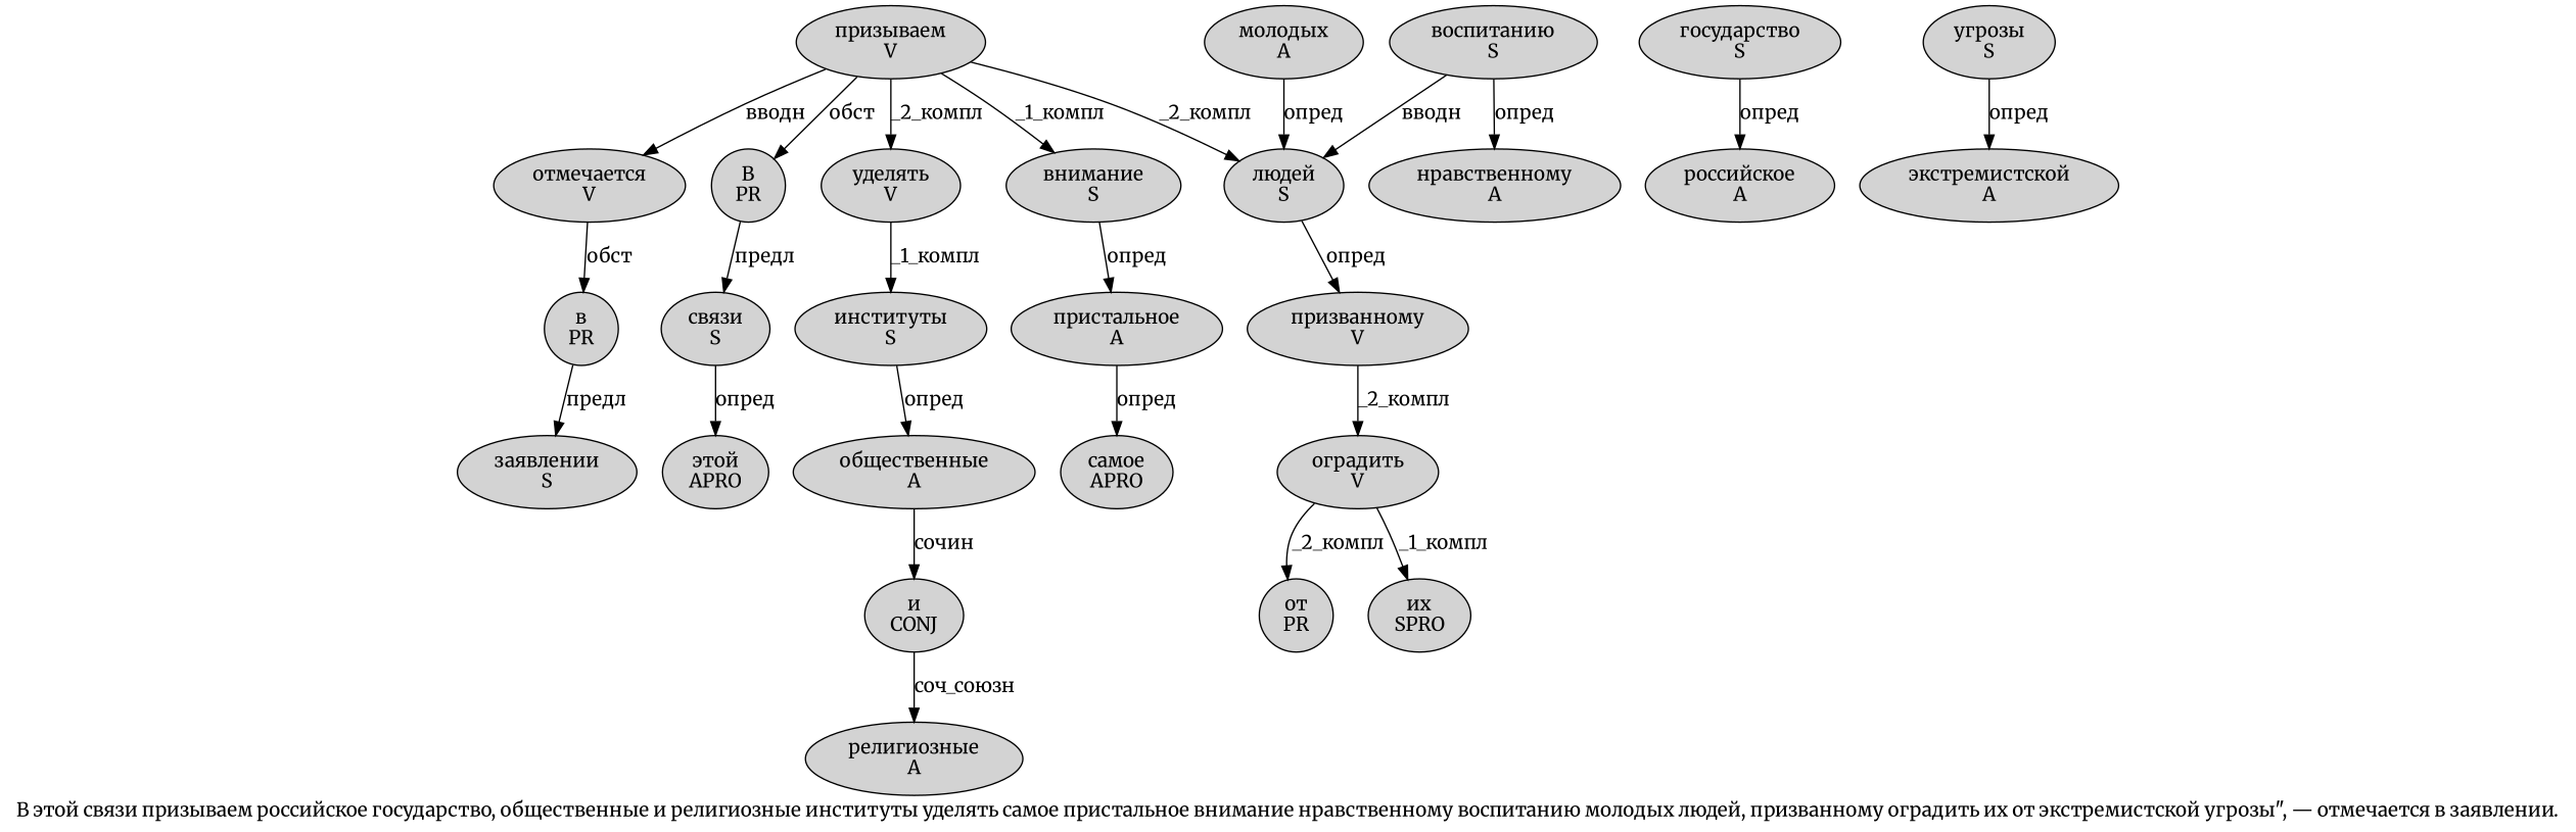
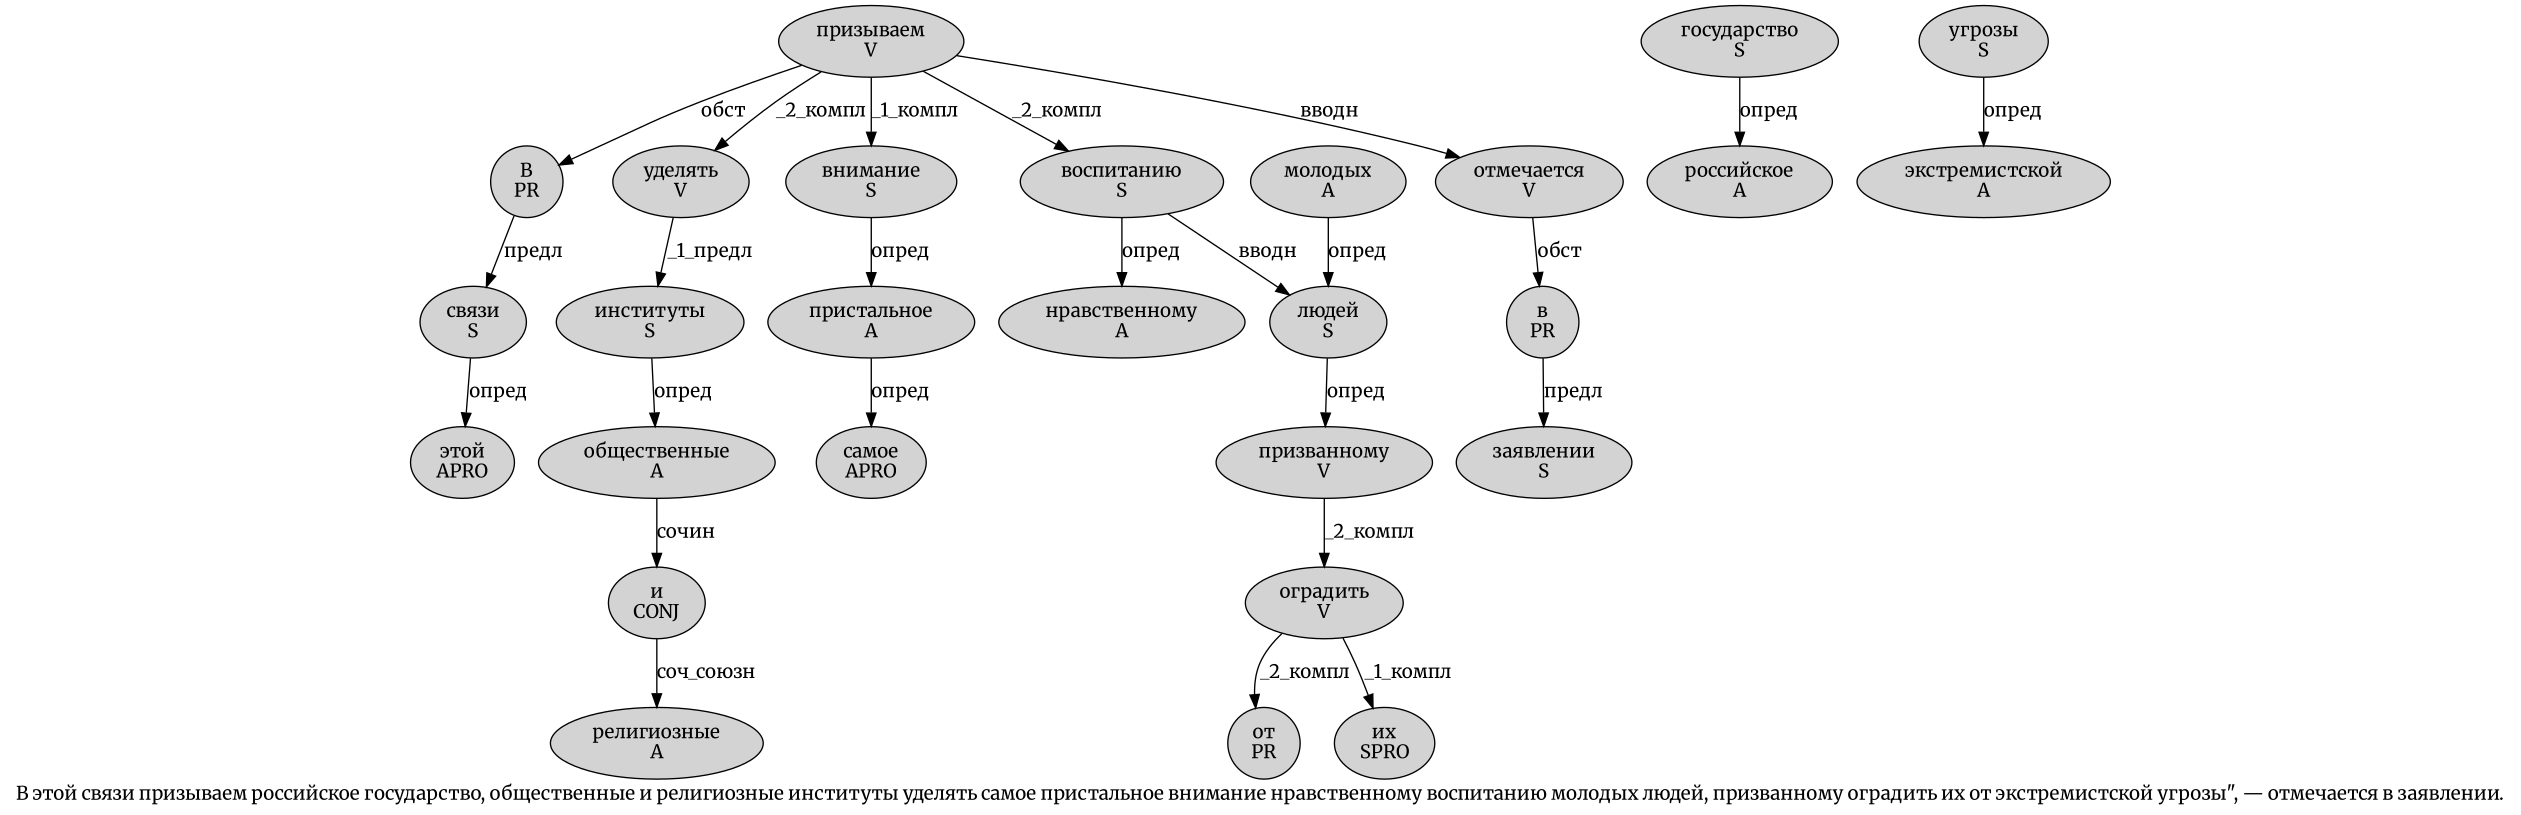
  digraph {
    fontname=Merriweather
    label="В этой связи призываем российское государство, общественные и религиозные институты уделять самое пристальное внимание нравственному воспитанию молодых людей, призванному оградить их от экстремистской угрозы\", — отмечается в заявлении."
    node [fillcolor=lightgray fontname=Merriweather penwidth=1 shape=ellipse style=filled]
    edge [fontname=Merriweather]
    n1 [label="В\nPR"]
    n2 [label="связи\nS"]
    n3 [label="этой\nAPRO"]
    n4 [label="призываем\nV"]
    n5 [label="уделять\nV"]
    n6 [label="внимание\nS"]
    n7 [label="воспитанию\nS"]
    n8 [label="отмечается\nV"]
    n9 [label="государство\nS"]
    n10 [label="российское\nA"]
    n11 [label="институты\nS"]
    n12 [label="пристальное\nA"]
    n13 [label="нравственному\nA"]
    n14 [label="людей\nS"]
    n15 [label="в\nPR"]
    n16 [label="общественные\nA"]
    n17 [label="и\nCONJ"]
    n18 [label="религиозные\nA"]
    n19 [label="самое\nAPRO"]
    n20 [label="призванному\nV"]
    n21 [label="молодых\nA"]
    n22 [label="оградить\nV"]
    n23 [label="их\nSPRO"]
    n24 [label="от\nPR"]
    n25 [label="угрозы\nS"]
    n26 [label="экстремистской\nA"]
    n27 [label="заявлении\nS"]
    n1 -> n2 [label="предл"]
    n2 -> n3 [label="опред"]
    n4 -> n1 [label="обст"]
    n4 -> n5 [label="_2_компл"]
    n4 -> n6 [label="_1_компл"]
-   n4 -> n14 [label="_2_компл"]
+   n4 -> n7 [label="_2_компл"]
    n4 -> n8 [label="вводн"]
-   n5 -> n11 [label="_1_компл"]
+   n5 -> n11 [label="_1_предл"]
    n6 -> n12 [label="опред"]
    n7 -> n13 [label="опред"]
    n7 -> n14 [label="вводн"]
    n8 -> n15 [label="обст"]
    n9 -> n10 [label="опред"]
    n11 -> n16 [label="опред"]
    n12 -> n19 [label="опред"]
    n14 -> n20 [label="опред"]
    n15 -> n27 [label="предл"]
    n16 -> n17 [label="сочин"]
    n17 -> n18 [label="соч_союзн"]
    n20 -> n22 [label="_2_компл"]
    n21 -> n14 [label="опред"]
    n22 -> n23 [label="_1_компл"]
    n22 -> n24 [label="_2_компл"]
    n25 -> n26 [label="опред"]
  }
